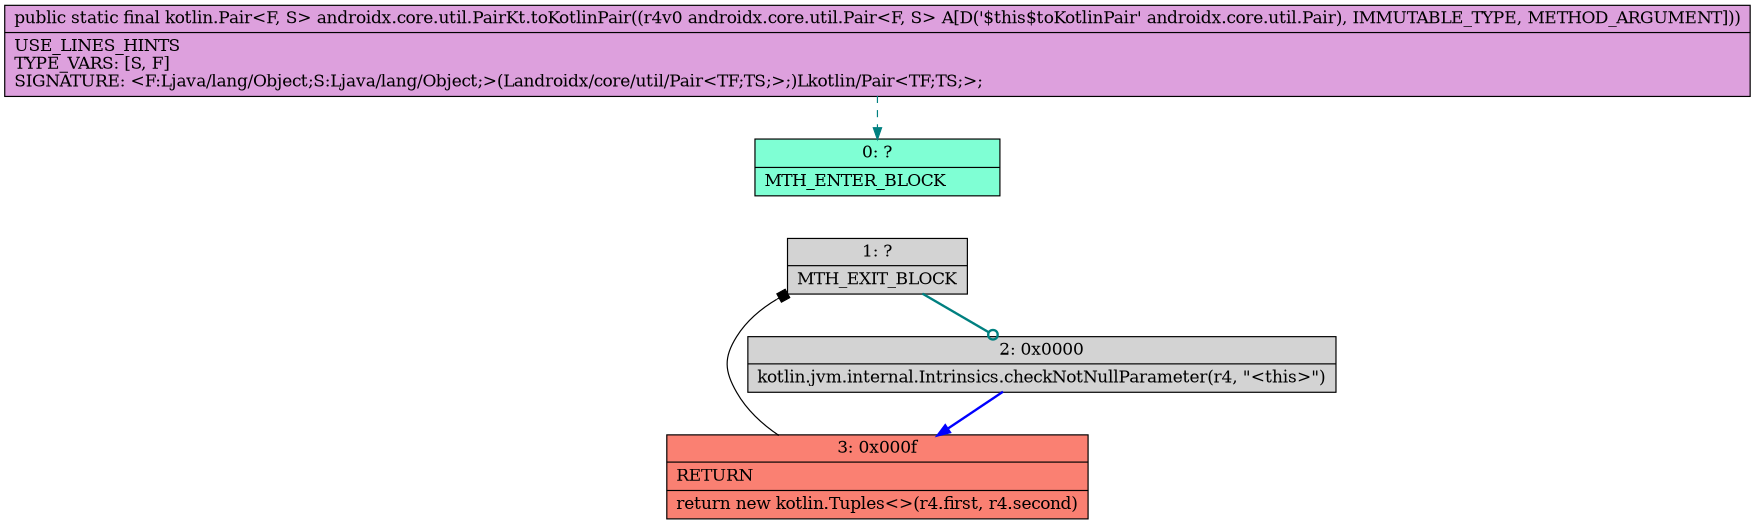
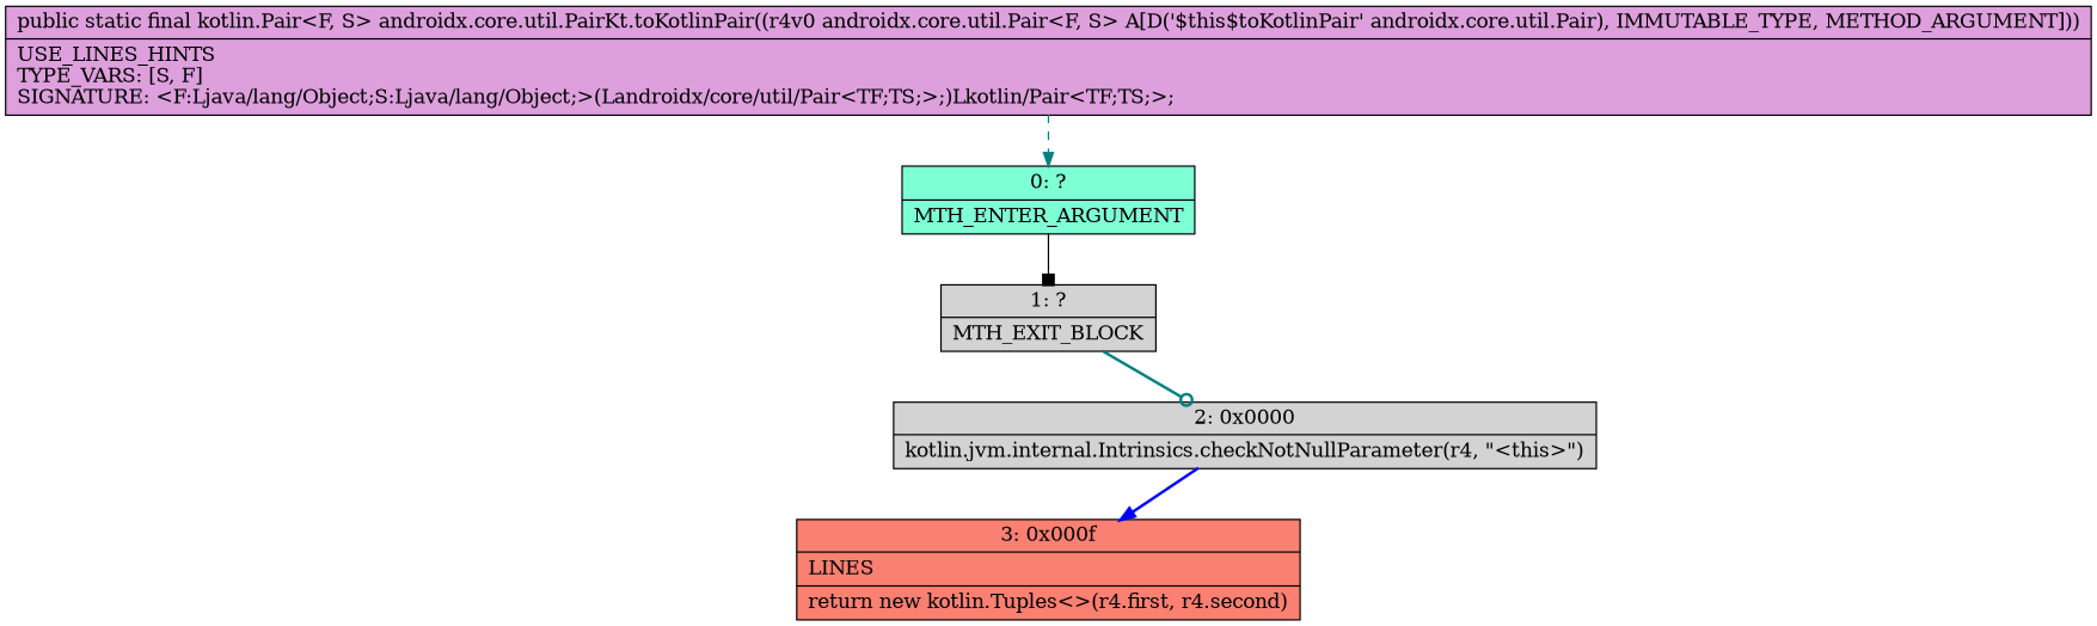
  digraph {
    node [fillcolor=lightgrey shape=record style=filled]
    edge [arrowhead=normal color=teal style=bold]
-   n1 [fillcolor=aquamarine label="{0\:\ ?|MTH_ENTER_BLOCK\l}"]
+   n1 [fillcolor=aquamarine label="{0\:\ ?|MTH_ENTER_ARGUMENT\l}"]
    n2 [label="{2\:\ 0x0000|kotlin.jvm.internal.Intrinsics.checkNotNullParameter(r4, \"\<this\>\")\l}"]
-   n3 [fillcolor=salmon label="{3\:\ 0x000f|RETURN\l|return new kotlin.Tuples\<\>(r4.first, r4.second)\l}"]
+   n3 [fillcolor=salmon label="{3\:\ 0x000f|LINES\l|return new kotlin.Tuples\<\>(r4.first, r4.second)\l}"]
    n4 [label="{1\:\ ?|MTH_EXIT_BLOCK\l}"]
    n5 [fillcolor=plum label="{public static final kotlin.Pair\<F, S\> androidx.core.util.PairKt.toKotlinPair((r4v0 androidx.core.util.Pair\<F, S\> A[D('$this$toKotlinPair' androidx.core.util.Pair), IMMUTABLE_TYPE, METHOD_ARGUMENT]))  | USE_LINES_HINTS\lTYPE_VARS: [S, F]\lSIGNATURE: \<F:Ljava\/lang\/Object;S:Ljava\/lang\/Object;\>(Landroidx\/core\/util\/Pair\<TF;TS;\>;)Lkotlin\/Pair\<TF;TS;\>;\l}"]
    n2 -> n3 [color=blue]
-   n3 -> n4 [arrowhead=box color=black style=solid]
+   n1 -> n4 [arrowhead=box color=black style=solid]
    n4 -> n2 [arrowhead=odot]
    n5 -> n1 [style=dashed]
  }
